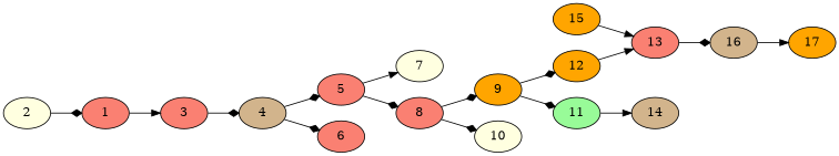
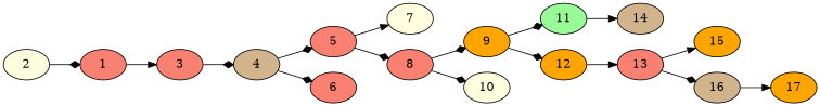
  digraph {
    rankdir=LR
    node [alpha=0.15 fillcolor=salmon style=filled]
    edge [arrowhead=diamond]
    1 [alpha=0.04 expect_size=305719002248850]
    3 [expect_size=62892016767319670784]
    2 [alpha=0.14 expect_size=4296133356459399 fillcolor=lightyellow]
    4 [alpha=0.07 expect_size=180696023048170504192 fillcolor=tan]
    5 [alpha=0.04 expect_size=39917917353017344000]
    6 [alpha=0.08 expect_size=927778577591027]
    7 [alpha=0.09 expect_size=79071208545443643392 fillcolor=lightyellow]
    8 [expect_size=67595664132834656]
    9 [alpha=0.01 expect_size=2415961314949030 fillcolor=orange]
    10 [alpha=0.14 expect_size=223036932756655 fillcolor=lightyellow]
    11 [alpha=0.16 expect_size=261793953353020997632 fillcolor=palegreen]
    12 [alpha=0.04 expect_size=137334809208085807104 fillcolor=orange]
    14 [alpha=0.18 expect_size=1787818189649536 fillcolor=tan]
    13 [expect_size=76934667022414905344]
    15 [alpha=0.06 expect_size=108200572036069720064 fillcolor=orange]
    16 [expect_size=82276060649409616 fillcolor=tan]
    17 [alpha=0.06 expect_size=152386435787952 fillcolor=orange]
    1 -> 3 [arrowhead=normal]
    3 -> 4
    2 -> 1
    4 -> 5
    4 -> 6
    5 -> 7 [arrowhead=normal]
    5 -> 8
    8 -> 9
    8 -> 10
    9 -> 11
    9 -> 12
    11 -> 14 [arrowhead=normal]
    12 -> 13 [arrowhead=normal]
-   15 -> 13 [arrowhead=normal]
+   13 -> 15 [arrowhead=normal]
    13 -> 16
    16 -> 17 [arrowhead=normal]
  }
